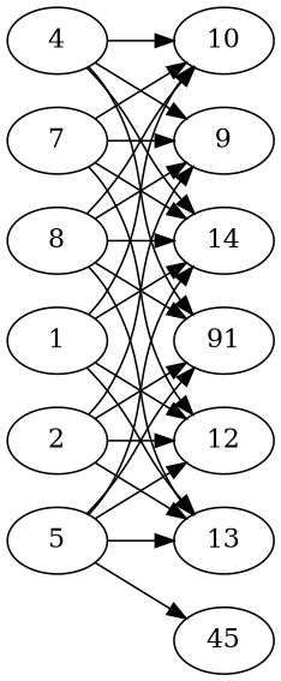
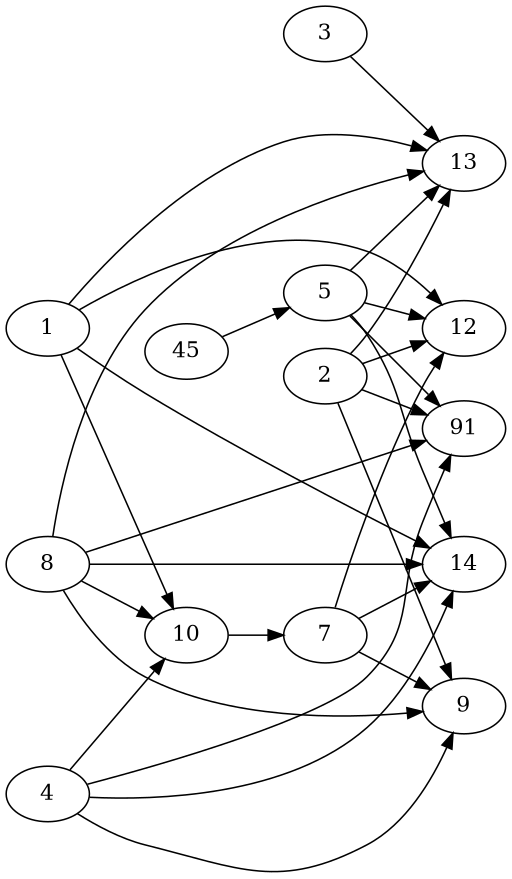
  digraph {
    rankdir=LR
    node [alpha=0.16]
    1 [expect_size=13943808]
    10 [alpha=0.03 expect_size=29196288]
    12 [alpha=0.01 expect_size=16423936]
    13 [alpha=0.05 expect_size=13202432]
    14 [alpha=0.04 expect_size=17911808]
    2 [alpha=0.19 expect_size=12025856]
    9 [alpha=0.00 expect_size=23010304]
    n8 [alpha=0.04 expect_size=25741312 label=91]
+   3 [alpha=0.02 expect_size=43666432]
    4 [alpha=0.15 expect_size=7980032]
    5 [alpha=0.06 expect_size=12446720]
    n12 [alpha=0.01 expect_size=5609472 label=45]
    7 [alpha=0.13 expect_size=17165312]
    8 [expect_size=39510016]
    1 -> 10
    1 -> 12
    1 -> 13
    1 -> 14
    2 -> 12
    2 -> 13
    2 -> 9
    2 -> n8
+   3 -> 13
    4 -> 10
    4 -> 14
    4 -> 9
    4 -> n8
    5 -> 12
    5 -> 13
    5 -> 14
    5 -> n8
-   5 -> n12
-   7 -> 10
+   n12 -> 5
+   10 -> 7
    7 -> 12
    7 -> 14
    7 -> 9
    8 -> 10
    8 -> 13
    8 -> 14
    8 -> 9
    8 -> n8
  }
